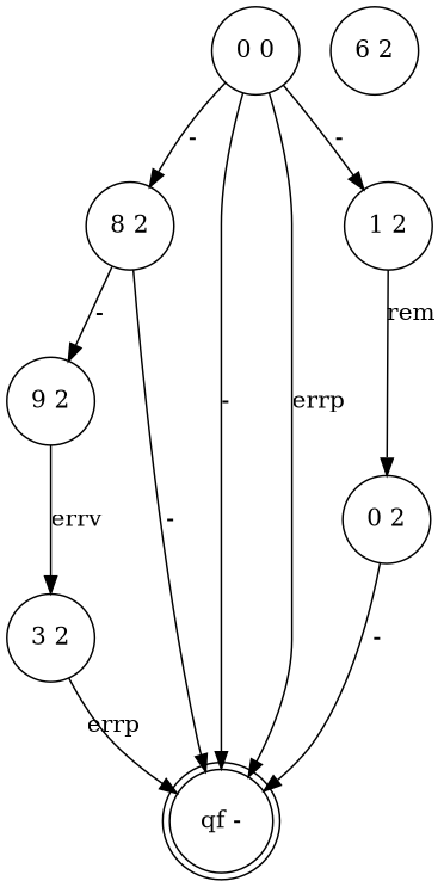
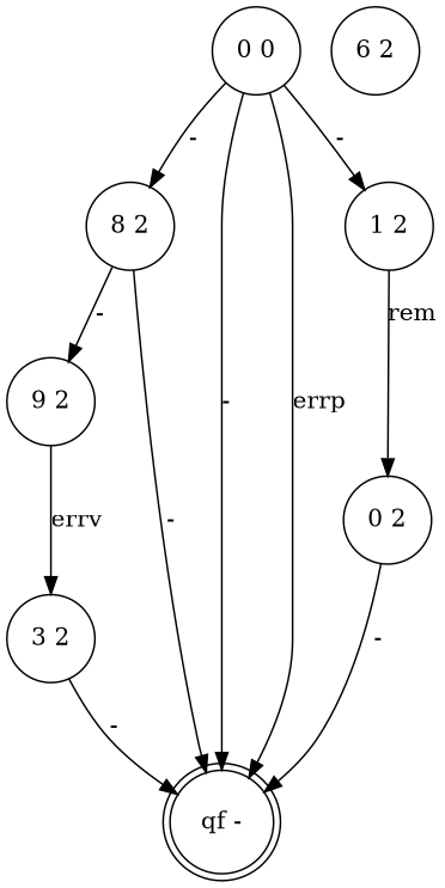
  digraph {
    node [shape=circle]
    "8 2"
    "9 2"
    "qf -" [shape=doublecircle]
    "3 2"
    "1 2"
    "0 2"
    "0 0"
    "6 2"
    "8 2" -> "9 2" [label="-"]
    "8 2" -> "qf -" [label="-"]
    "9 2" -> "3 2" [label=errv]
-   "3 2" -> "qf -" [label=errp]
+   "3 2" -> "qf -" [label="-"]
    "1 2" -> "0 2" [label=rem]
    "0 2" -> "qf -" [label="-"]
    "0 0" -> "8 2" [label="-"]
    "0 0" -> "qf -" [label="-"]
    "0 0" -> "qf -" [label=errp]
    "0 0" -> "1 2" [label="-"]
  }
